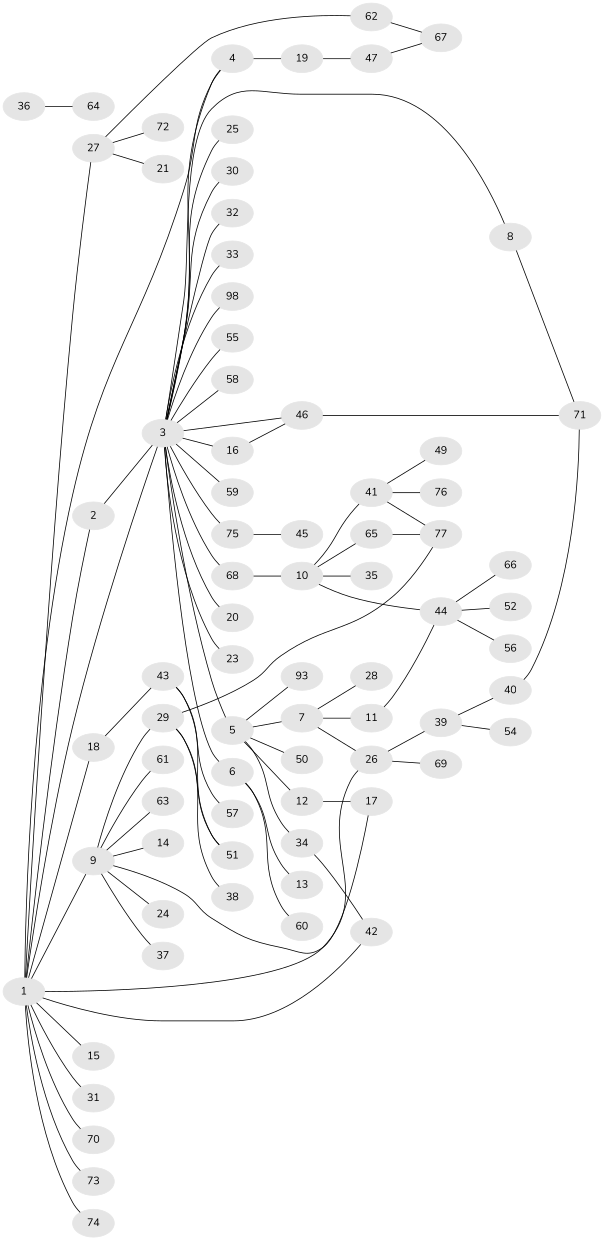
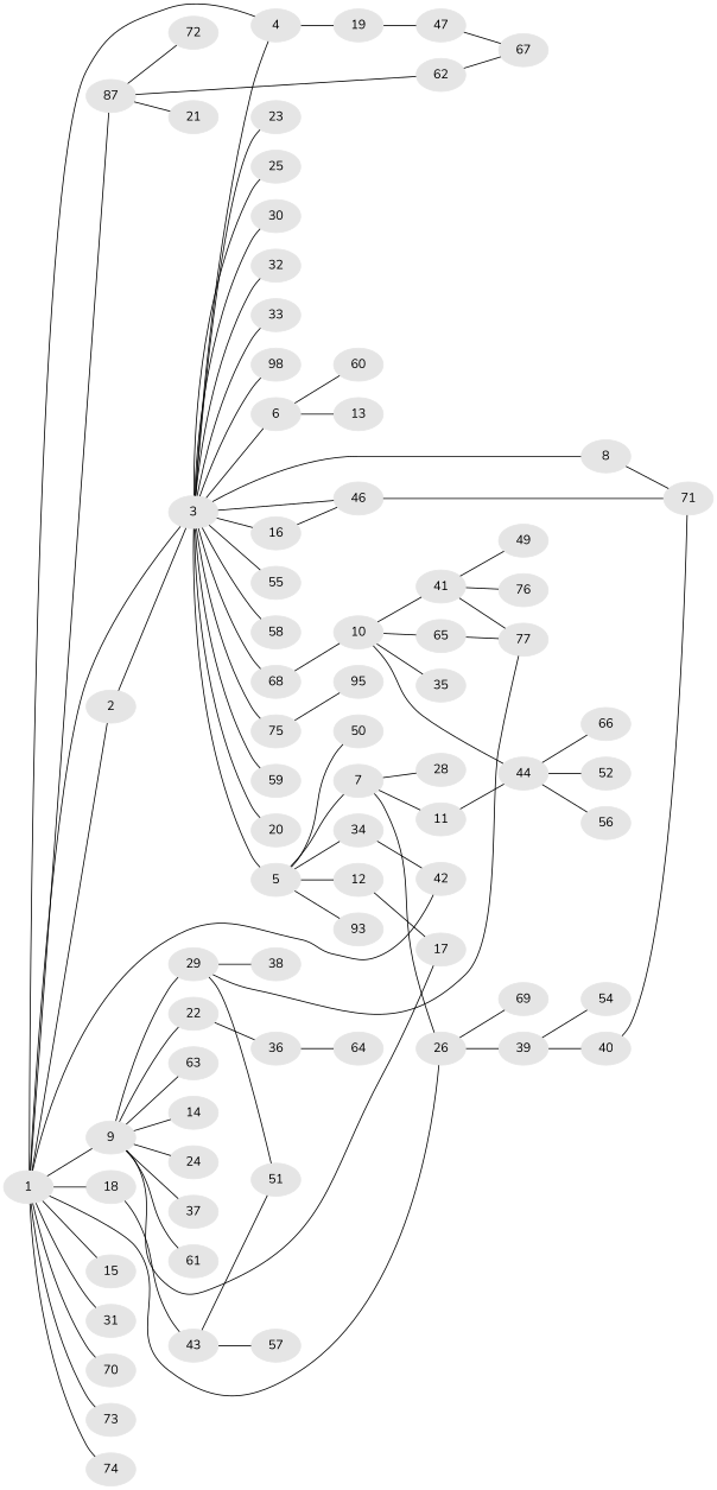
  graph {
    fontname=Nunito
    rankdir=LR
    node [color=gray90 fontname=Nunito style=filled]
    edge [fontname=Nunito weight=1.0]
    1
    2
    3
    4
    9
    15
    18
    26
-   27
+   27 [label=87]
    31
    42
    70
    73
    74
    5
    6
    8
    16
    20
    23
    25
    30
    32
    33
    46
    n26 [label=98]
    55
    58
    59
    68
    75
    19
    14
    17
+   22
    24
    29
    37
    61
    63
    43
    39
    69
    21
    62
    72
    7
    12
    34
    50
    n51 [label=93]
    13
    60
    71
    10
    35
    41
    44
    65
-   45
+   45 [label=95]
    47
    11
    28
    36
    38
    51
    77
    49
    76
    52
    56
    66
    57
    67
    64
    40
    54
    1 -- 2
    1 -- 3
    1 -- 4
    1 -- 9
    1 -- 15
    1 -- 18
    1 -- 26
    1 -- 27
    1 -- 31
    1 -- 42
    1 -- 70
    1 -- 73
    1 -- 74
    2 -- 3
    3 -- 4
    3 -- 5
    3 -- 6
    3 -- 8
    3 -- 16
    3 -- 20
    3 -- 23
    3 -- 25
    3 -- 30
    3 -- 32
    3 -- 33
    3 -- 46
    3 -- n26
    3 -- 55
    3 -- 58
    3 -- 59
    3 -- 68
    3 -- 75
    4 -- 19
    9 -- 14
    9 -- 17
+   9 -- 22
    9 -- 24
    9 -- 29
    9 -- 37
    9 -- 61
    9 -- 63
    18 -- 43
    26 -- 39
    26 -- 69
    27 -- 21
    27 -- 62
    27 -- 72
    5 -- 7
    5 -- 12
    5 -- 34
    5 -- 50
    5 -- n51
    6 -- 13
    6 -- 60
    8 -- 71
    16 -- 46
    46 -- 71
    68 -- 10
    75 -- 45
    19 -- 47
+   22 -- 36
    29 -- 38
    29 -- 51
    29 -- 77
    43 -- 51
    43 -- 57
    39 -- 40
    39 -- 54
    62 -- 67
    7 -- 26
    7 -- 11
    7 -- 28
    12 -- 17
    34 -- 42
    10 -- 35
    10 -- 41
    10 -- 44
    10 -- 65
    41 -- 77
    41 -- 49
    41 -- 76
    44 -- 52
    44 -- 56
    44 -- 66
    65 -- 77
    47 -- 67
    11 -- 44
    36 -- 64
    40 -- 71
  }
